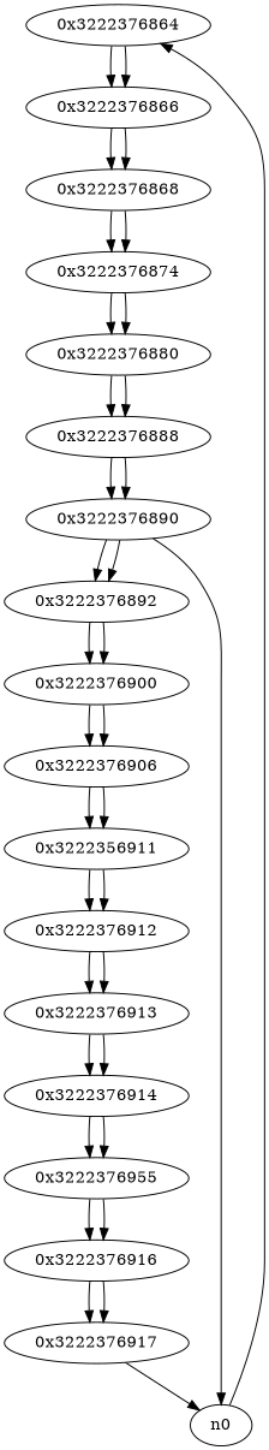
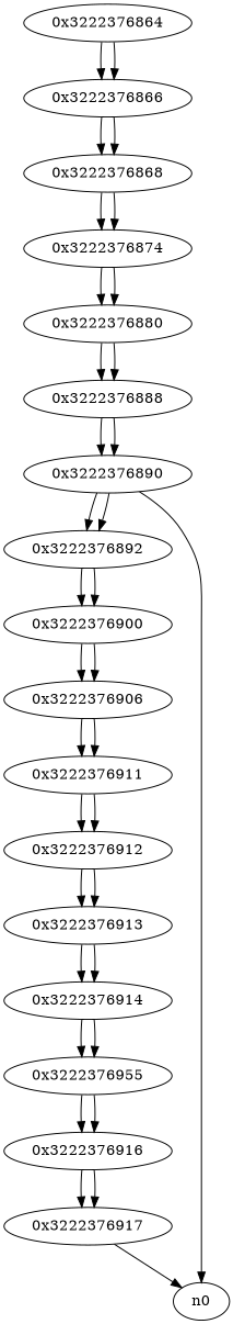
  digraph {
    n1 [label="0x3222376864"]
    n2 [label="0x3222376866"]
    n3 [label="0x3222376868"]
    n4 [label="0x3222376874"]
    n5 [label="0x3222376880"]
    n6 [label="0x3222376888"]
    n7 [label="0x3222376890"]
    n8 [label="0x3222376892"]
    n0
    n9 [label="0x3222376900"]
    n10 [label="0x3222376906"]
-   n11 [label="0x3222356911"]
+   n11 [label="0x3222376911"]
    n12 [label="0x3222376912"]
    n13 [label="0x3222376913"]
    n14 [label="0x3222376914"]
    n15 [label="0x3222376955"]
    n16 [label="0x3222376916"]
    n17 [label="0x3222376917"]
    n1 -> n2
    n1 -> n2
    n2 -> n3
    n2 -> n3
    n3 -> n4
    n3 -> n4
    n4 -> n5
    n4 -> n5
    n5 -> n6
    n5 -> n6
    n6 -> n7
    n6 -> n7
    n7 -> n8
    n7 -> n8
    n7 -> n0
    n8 -> n9
    n8 -> n9
-   n0 -> n1
    n9 -> n10
    n9 -> n10
    n10 -> n11
    n10 -> n11
    n11 -> n12
    n11 -> n12
    n12 -> n13
    n12 -> n13
    n13 -> n14
    n13 -> n14
    n14 -> n15
    n14 -> n15
    n15 -> n16
    n15 -> n16
    n16 -> n17
    n16 -> n17
    n17 -> n0
  }
